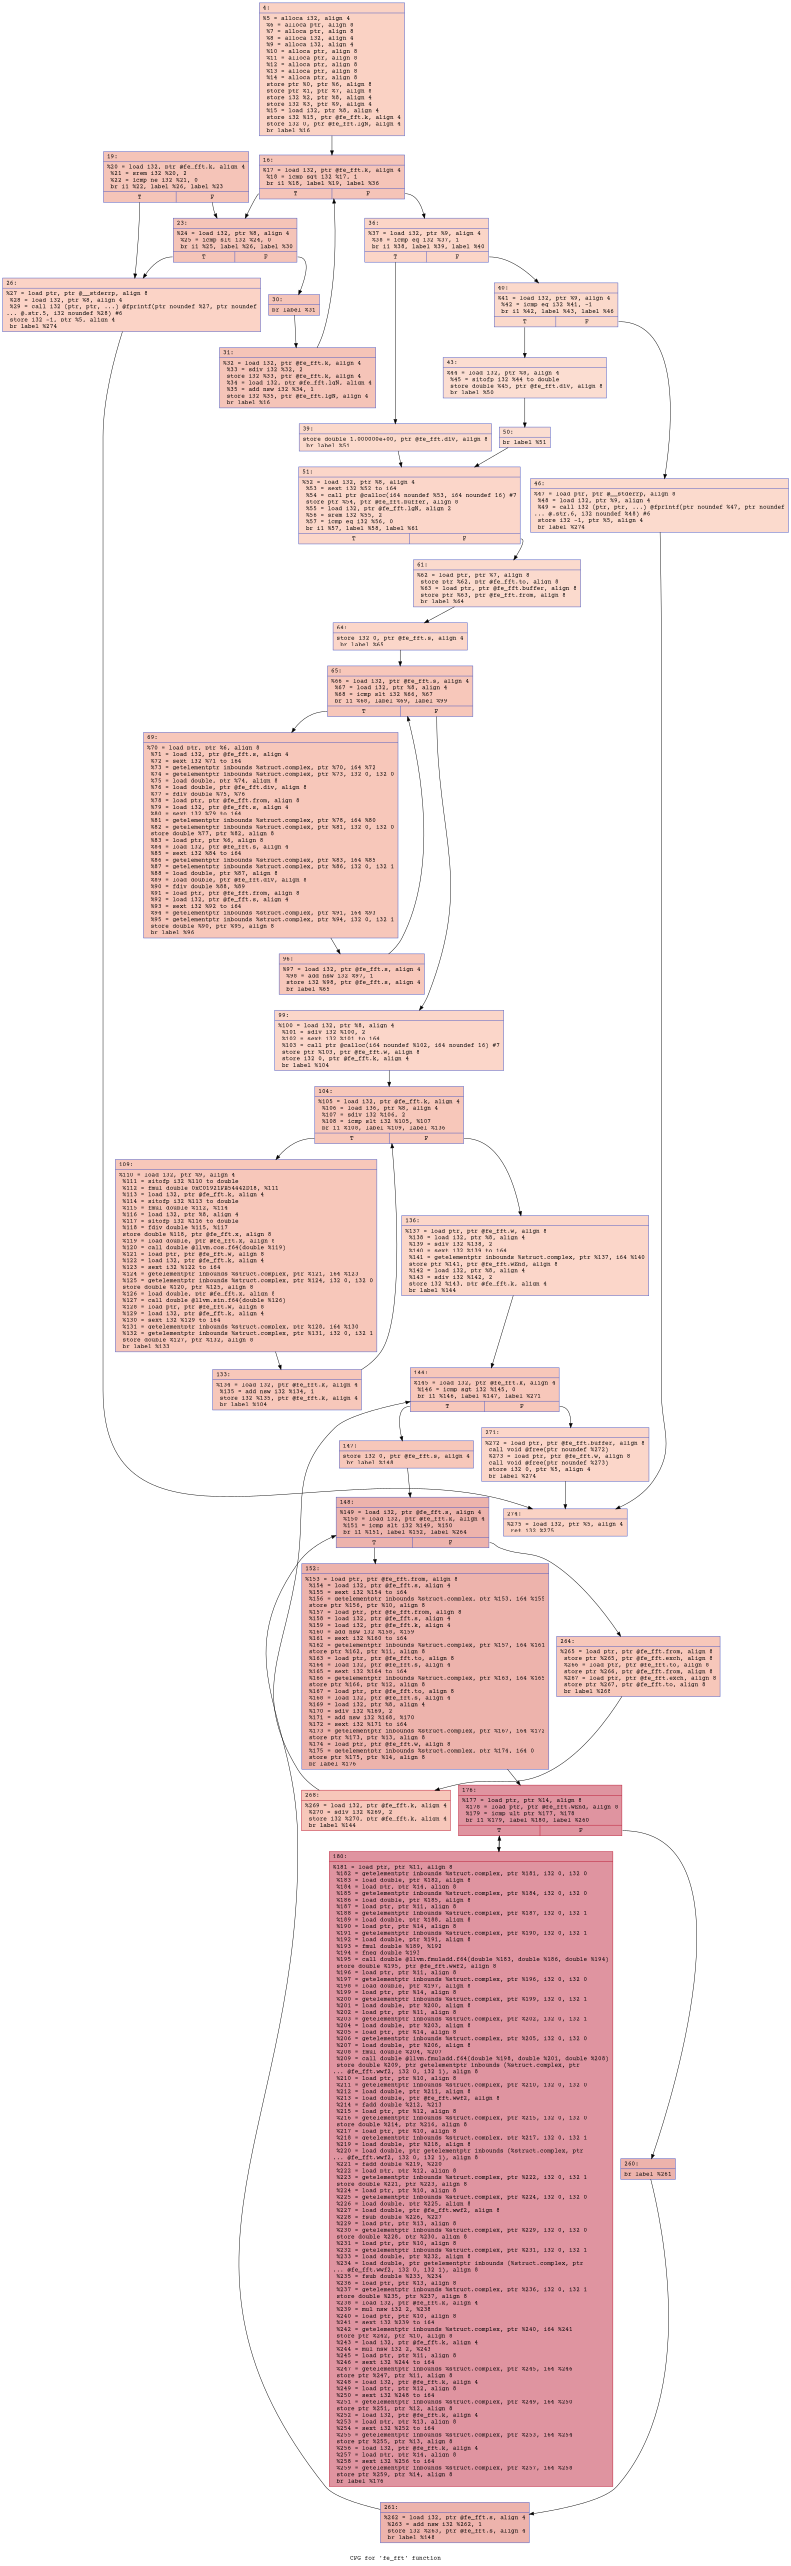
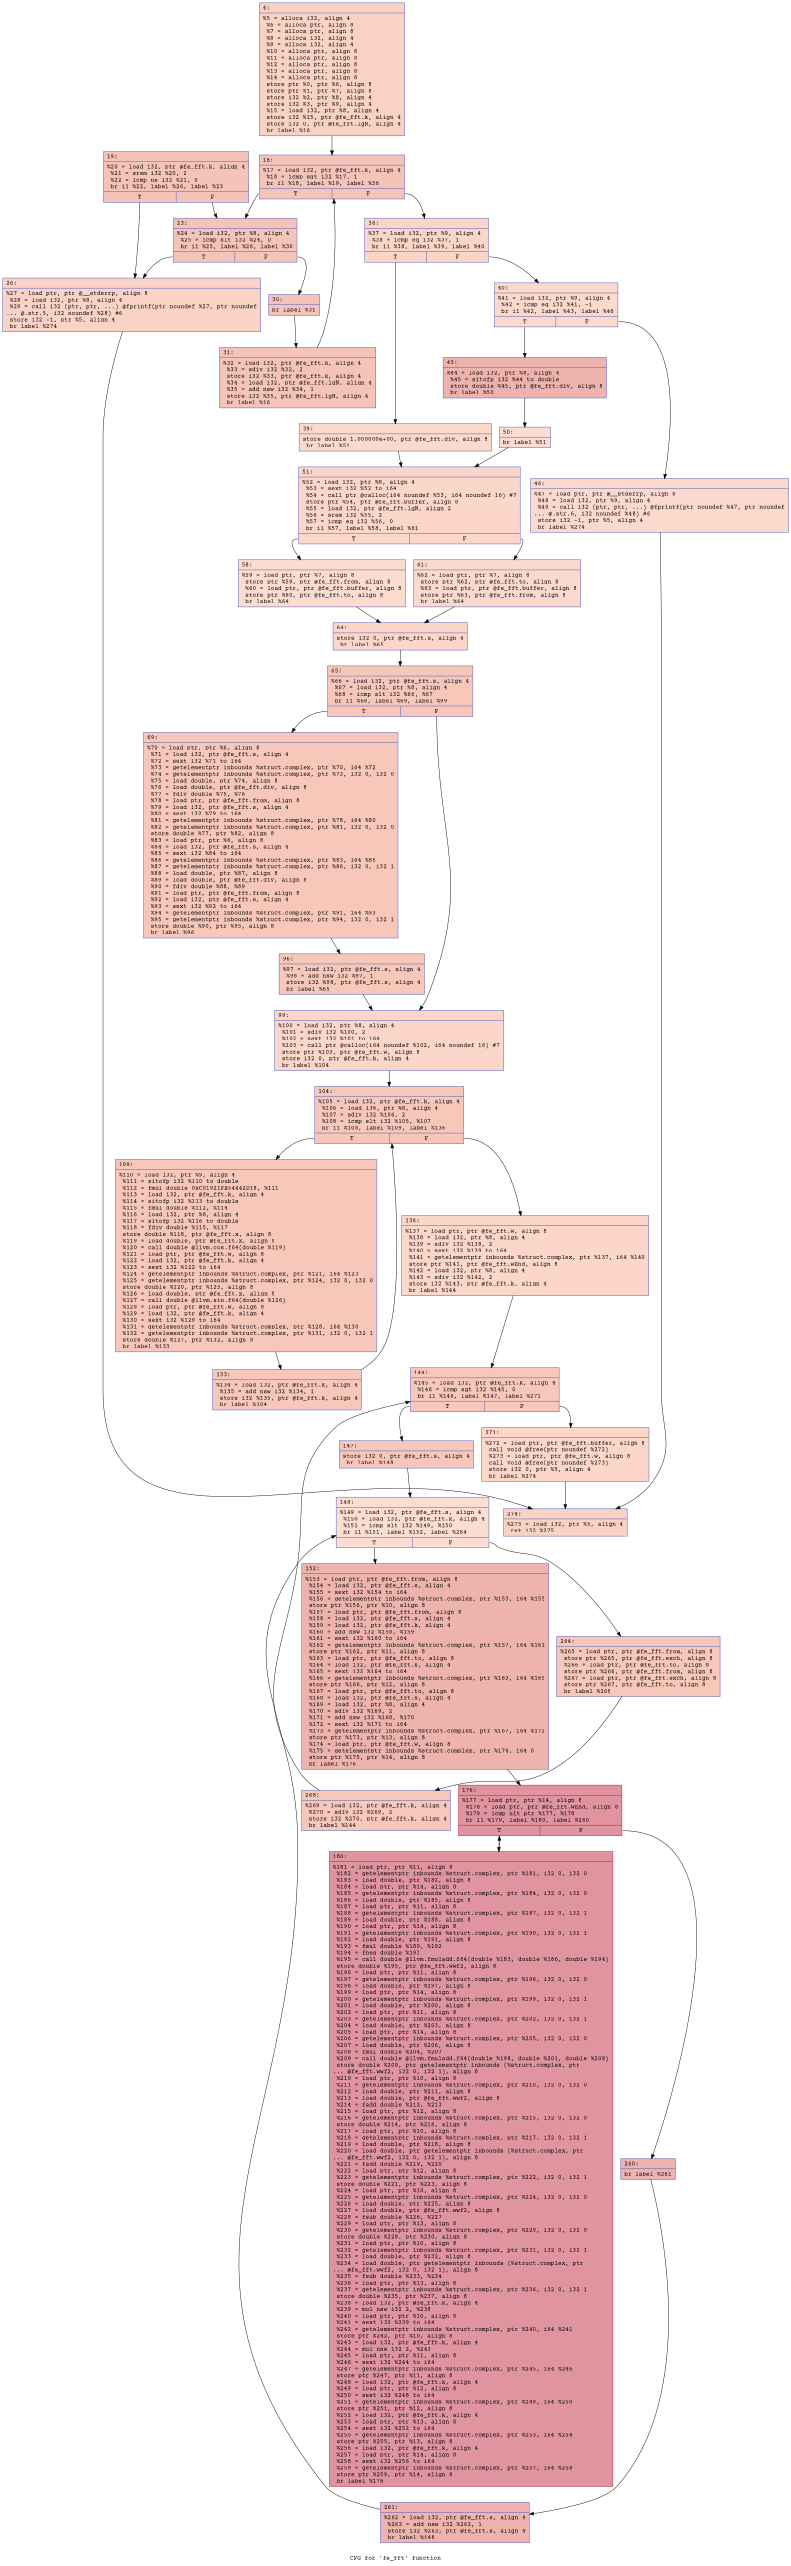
  digraph {
    fontname="Courier Prime"
    label="CFG for 'fe_fft' function"
    node [color="#3d50c3ff" fillcolor="#ec7f6370" fontname="Courier Prime" shape=record style=filled]
    edge [fontname="Courier Prime"]
    n1 [fillcolor="#f4987a70" label="{4:\l|  %5 = alloca i32, align 4\l  %6 = alloca ptr, align 8\l  %7 = alloca ptr, align 8\l  %8 = alloca i32, align 4\l  %9 = alloca i32, align 4\l  %10 = alloca ptr, align 8\l  %11 = alloca ptr, align 8\l  %12 = alloca ptr, align 8\l  %13 = alloca ptr, align 8\l  %14 = alloca ptr, align 8\l  store ptr %0, ptr %6, align 8\l  store ptr %1, ptr %7, align 8\l  store i32 %2, ptr %8, align 4\l  store i32 %3, ptr %9, align 4\l  %15 = load i32, ptr %8, align 4\l  store i32 %15, ptr @fe_fft.k, align 4\l  store i32 0, ptr @fe_fft.lgN, align 4\l  br label %16\l}"]
    n2 [fillcolor="#e97a5f70" label="{16:\l|  %17 = load i32, ptr @fe_fft.k, align 4\l  %18 = icmp sgt i32 %17, 1\l  br i1 %18, label %19, label %36\l|{<s0>T|<s1>F}}"]
    n3 [fillcolor="#f5a08170" label="{36:\l|  %37 = load i32, ptr %9, align 4\l  %38 = icmp eq i32 %37, 1\l  br i1 %38, label %39, label %40\l|{<s0>T|<s1>F}}"]
    n4 [fillcolor="#e97a5f70" label="{23:\l|  %24 = load i32, ptr %8, align 4\l  %25 = icmp slt i32 %24, 0\l  br i1 %25, label %26, label %30\l|{<s0>T|<s1>F}}"]
    n5 [fillcolor="#e97a5f70" label="{19:\l|  %20 = load i32, ptr @fe_fft.k, align 4\l  %21 = srem i32 %20, 2\l  %22 = icmp ne i32 %21, 0\l  br i1 %22, label %26, label %23\l|{<s0>T|<s1>F}}"]
    n6 [fillcolor="#f59c7d70" label="{26:\l|  %27 = load ptr, ptr @__stderrp, align 8\l  %28 = load i32, ptr %8, align 4\l  %29 = call i32 (ptr, ptr, ...) @fprintf(ptr noundef %27, ptr noundef\l... @.str.5, i32 noundef %28) #6\l  store i32 -1, ptr %5, align 4\l  br label %274\l}"]
    n7 [fillcolor="#f7a88970" label="{39:\l|  store double 1.000000e+00, ptr @fe_fft.div, align 8\l  br label %51\l}"]
    n8 [fillcolor="#f7a88970" label="{40:\l|  %41 = load i32, ptr %9, align 4\l  %42 = icmp eq i32 %41, -1\l  br i1 %42, label %43, label %46\l|{<s0>T|<s1>F}}"]
    n9 [fillcolor="#f4987a70" label="{274:\l|  %275 = load i32, ptr %5, align 4\l  ret i32 %275\l}"]
    n10 [fillcolor="#e97a5f70" label="{30:\l|  br label %31\l}"]
    n11 [fillcolor="#f6a38570" label="{51:\l|  %52 = load i32, ptr %8, align 4\l  %53 = sext i32 %52 to i64\l  %54 = call ptr @calloc(i64 noundef %53, i64 noundef 16) #7\l  store ptr %54, ptr @fe_fft.buffer, align 8\l  %55 = load i32, ptr @fe_fft.lgN, align 2\l  %56 = srem i32 %55, 2\l  %57 = icmp eq i32 %56, 0\l  br i1 %57, label %58, label %61\l|{<s0>T|<s1>F}}"]
-   n12 [fillcolor="#f7b39670" label="{43:\l|  %44 = load i32, ptr %8, align 4\l  %45 = sitofp i32 %44 to double\l  store double %45, ptr @fe_fft.div, align 8\l  br label %50\l}"]
+   n12 [fillcolor="#d6524470" label="{43:\l|  %44 = load i32, ptr %8, align 4\l  %45 = sitofp i32 %44 to double\l  store double %45, ptr @fe_fft.div, align 8\l  br label %50\l}"]
    n13 [fillcolor="#f7ac8e70" label="{46:\l|  %47 = load ptr, ptr @__stderrp, align 8\l  %48 = load i32, ptr %9, align 4\l  %49 = call i32 (ptr, ptr, ...) @fprintf(ptr noundef %47, ptr noundef\l... @.str.6, i32 noundef %48) #6\l  store i32 -1, ptr %5, align 4\l  br label %274\l}"]
    n14 [fillcolor="#e97a5f70" label="{31:\l|  %32 = load i32, ptr @fe_fft.k, align 4\l  %33 = sdiv i32 %32, 2\l  store i32 %33, ptr @fe_fft.k, align 4\l  %34 = load i32, ptr @fe_fft.lgN, align 4\l  %35 = add nsw i32 %34, 1\l  store i32 %35, ptr @fe_fft.lgN, align 4\l  br label %16\l}"]
+   n15 [fillcolor="#f7af9170" label="{58:\l|  %59 = load ptr, ptr %7, align 8\l  store ptr %59, ptr @fe_fft.from, align 8\l  %60 = load ptr, ptr @fe_fft.buffer, align 8\l  store ptr %60, ptr @fe_fft.to, align 8\l  br label %64\l}"]
    n16 [fillcolor="#f7ac8e70" label="{61:\l|  %62 = load ptr, ptr %7, align 8\l  store ptr %62, ptr @fe_fft.to, align 8\l  %63 = load ptr, ptr @fe_fft.buffer, align 8\l  store ptr %63, ptr @fe_fft.from, align 8\l  br label %64\l}"]
    n17 [fillcolor="#f7b39670" label="{50:\l|  br label %51\l}"]
    n18 [fillcolor="#f6a38570" label="{64:\l|  store i32 0, ptr @fe_fft.s, align 4\l  br label %65\l}"]
    n19 [label="{65:\l|  %66 = load i32, ptr @fe_fft.s, align 4\l  %67 = load i32, ptr %8, align 4\l  %68 = icmp slt i32 %66, %67\l  br i1 %68, label %69, label %99\l|{<s0>T|<s1>F}}"]
    n20 [label="{69:\l|  %70 = load ptr, ptr %6, align 8\l  %71 = load i32, ptr @fe_fft.s, align 4\l  %72 = sext i32 %71 to i64\l  %73 = getelementptr inbounds %struct.complex, ptr %70, i64 %72\l  %74 = getelementptr inbounds %struct.complex, ptr %73, i32 0, i32 0\l  %75 = load double, ptr %74, align 8\l  %76 = load double, ptr @fe_fft.div, align 8\l  %77 = fdiv double %75, %76\l  %78 = load ptr, ptr @fe_fft.from, align 8\l  %79 = load i32, ptr @fe_fft.s, align 4\l  %80 = sext i32 %79 to i64\l  %81 = getelementptr inbounds %struct.complex, ptr %78, i64 %80\l  %82 = getelementptr inbounds %struct.complex, ptr %81, i32 0, i32 0\l  store double %77, ptr %82, align 8\l  %83 = load ptr, ptr %6, align 8\l  %84 = load i32, ptr @fe_fft.s, align 4\l  %85 = sext i32 %84 to i64\l  %86 = getelementptr inbounds %struct.complex, ptr %83, i64 %85\l  %87 = getelementptr inbounds %struct.complex, ptr %86, i32 0, i32 1\l  %88 = load double, ptr %87, align 8\l  %89 = load double, ptr @fe_fft.div, align 8\l  %90 = fdiv double %88, %89\l  %91 = load ptr, ptr @fe_fft.from, align 8\l  %92 = load i32, ptr @fe_fft.s, align 4\l  %93 = sext i32 %92 to i64\l  %94 = getelementptr inbounds %struct.complex, ptr %91, i64 %93\l  %95 = getelementptr inbounds %struct.complex, ptr %94, i32 0, i32 1\l  store double %90, ptr %95, align 8\l  br label %96\l}"]
    n21 [fillcolor="#f6a38570" label="{99:\l|  %100 = load i32, ptr %8, align 4\l  %101 = sdiv i32 %100, 2\l  %102 = sext i32 %101 to i64\l  %103 = call ptr @calloc(i64 noundef %102, i64 noundef 16) #7\l  store ptr %103, ptr @fe_fft.w, align 8\l  store i32 0, ptr @fe_fft.k, align 4\l  br label %104\l}"]
    n22 [label="{96:\l|  %97 = load i32, ptr @fe_fft.s, align 4\l  %98 = add nsw i32 %97, 1\l  store i32 %98, ptr @fe_fft.s, align 4\l  br label %65\l}"]
    n23 [label="{104:\l|  %105 = load i32, ptr @fe_fft.k, align 4\l  %106 = load i36, ptr %8, align 4\l  %107 = sdiv i32 %106, 2\l  %108 = icmp slt i32 %105, %107\l  br i1 %108, label %109, label %136\l|{<s0>T|<s1>F}}"]
    n24 [label="{109:\l|  %110 = load i32, ptr %9, align 4\l  %111 = sitofp i32 %110 to double\l  %112 = fmul double 0xC01921FB54442D18, %111\l  %113 = load i32, ptr @fe_fft.k, align 4\l  %114 = sitofp i32 %113 to double\l  %115 = fmul double %112, %114\l  %116 = load i32, ptr %8, align 4\l  %117 = sitofp i32 %116 to double\l  %118 = fdiv double %115, %117\l  store double %118, ptr @fe_fft.x, align 8\l  %119 = load double, ptr @fe_fft.x, align 8\l  %120 = call double @llvm.cos.f64(double %119)\l  %121 = load ptr, ptr @fe_fft.w, align 8\l  %122 = load i32, ptr @fe_fft.k, align 4\l  %123 = sext i32 %122 to i64\l  %124 = getelementptr inbounds %struct.complex, ptr %121, i64 %123\l  %125 = getelementptr inbounds %struct.complex, ptr %124, i32 0, i32 0\l  store double %120, ptr %125, align 8\l  %126 = load double, ptr @fe_fft.x, align 8\l  %127 = call double @llvm.sin.f64(double %126)\l  %128 = load ptr, ptr @fe_fft.w, align 8\l  %129 = load i32, ptr @fe_fft.k, align 4\l  %130 = sext i32 %129 to i64\l  %131 = getelementptr inbounds %struct.complex, ptr %128, i64 %130\l  %132 = getelementptr inbounds %struct.complex, ptr %131, i32 0, i32 1\l  store double %127, ptr %132, align 8\l  br label %133\l}"]
    n25 [fillcolor="#f6a38570" label="{136:\l|  %137 = load ptr, ptr @fe_fft.w, align 8\l  %138 = load i32, ptr %8, align 4\l  %139 = sdiv i32 %138, 2\l  %140 = sext i32 %139 to i64\l  %141 = getelementptr inbounds %struct.complex, ptr %137, i64 %140\l  store ptr %141, ptr @fe_fft.wEnd, align 8\l  %142 = load i32, ptr %8, align 4\l  %143 = sdiv i32 %142, 2\l  store i32 %143, ptr @fe_fft.k, align 4\l  br label %144\l}"]
    n26 [label="{133:\l|  %134 = load i32, ptr @fe_fft.k, align 4\l  %135 = add nsw i32 %134, 1\l  store i32 %135, ptr @fe_fft.k, align 4\l  br label %104\l}"]
    n27 [label="{144:\l|  %145 = load i32, ptr @fe_fft.k, align 4\l  %146 = icmp sgt i32 %145, 0\l  br i1 %146, label %147, label %271\l|{<s0>T|<s1>F}}"]
    n28 [label="{147:\l|  store i32 0, ptr @fe_fft.s, align 4\l  br label %148\l}"]
    n29 [fillcolor="#f6a38570" label="{271:\l|  %272 = load ptr, ptr @fe_fft.buffer, align 8\l  call void @free(ptr noundef %272)\l  %273 = load ptr, ptr @fe_fft.w, align 8\l  call void @free(ptr noundef %273)\l  store i32 0, ptr %5, align 4\l  br label %274\l}"]
-   n30 [fillcolor="#d6524470" label="{148:\l|  %149 = load i32, ptr @fe_fft.s, align 4\l  %150 = load i32, ptr @fe_fft.k, align 4\l  %151 = icmp slt i32 %149, %150\l  br i1 %151, label %152, label %264\l|{<s0>T|<s1>F}}"]
+   n30 [fillcolor="#f7b39670" label="{148:\l|  %149 = load i32, ptr @fe_fft.s, align 4\l  %150 = load i32, ptr @fe_fft.k, align 4\l  %151 = icmp slt i32 %149, %150\l  br i1 %151, label %152, label %264\l|{<s0>T|<s1>F}}"]
    n31 [fillcolor="#d6524470" label="{152:\l|  %153 = load ptr, ptr @fe_fft.from, align 8\l  %154 = load i32, ptr @fe_fft.s, align 4\l  %155 = sext i32 %154 to i64\l  %156 = getelementptr inbounds %struct.complex, ptr %153, i64 %155\l  store ptr %156, ptr %10, align 8\l  %157 = load ptr, ptr @fe_fft.from, align 8\l  %158 = load i32, ptr @fe_fft.s, align 4\l  %159 = load i32, ptr @fe_fft.k, align 4\l  %160 = add nsw i32 %158, %159\l  %161 = sext i32 %160 to i64\l  %162 = getelementptr inbounds %struct.complex, ptr %157, i64 %161\l  store ptr %162, ptr %11, align 8\l  %163 = load ptr, ptr @fe_fft.to, align 8\l  %164 = load i32, ptr @fe_fft.s, align 4\l  %165 = sext i32 %164 to i64\l  %166 = getelementptr inbounds %struct.complex, ptr %163, i64 %165\l  store ptr %166, ptr %12, align 8\l  %167 = load ptr, ptr @fe_fft.to, align 8\l  %168 = load i32, ptr @fe_fft.s, align 4\l  %169 = load i32, ptr %8, align 4\l  %170 = sdiv i32 %169, 2\l  %171 = add nsw i32 %168, %170\l  %172 = sext i32 %171 to i64\l  %173 = getelementptr inbounds %struct.complex, ptr %167, i64 %172\l  store ptr %173, ptr %13, align 8\l  %174 = load ptr, ptr @fe_fft.w, align 8\l  %175 = getelementptr inbounds %struct.complex, ptr %174, i64 0\l  store ptr %175, ptr %14, align 8\l  br label %176\l}"]
    n32 [label="{264:\l|  %265 = load ptr, ptr @fe_fft.from, align 8\l  store ptr %265, ptr @fe_fft.exch, align 8\l  %266 = load ptr, ptr @fe_fft.to, align 8\l  store ptr %266, ptr @fe_fft.from, align 8\l  %267 = load ptr, ptr @fe_fft.exch, align 8\l  store ptr %267, ptr @fe_fft.to, align 8\l  br label %268\l}"]
    n33 [color="#b70d28ff" fillcolor="#b70d2870" label="{176:\l|  %177 = load ptr, ptr %14, align 8\l  %178 = load ptr, ptr @fe_fft.wEnd, align 8\l  %179 = icmp ult ptr %177, %178\l  br i1 %179, label %180, label %260\l|{<s0>T|<s1>F}}"]
-   n34 [color="#b70d28ff" label="{268:\l|  %269 = load i32, ptr @fe_fft.k, align 4\l  %270 = sdiv i32 %269, 2\l  store i32 %270, ptr @fe_fft.k, align 4\l  br label %144\l}"]
+   n34 [label="{268:\l|  %269 = load i32, ptr @fe_fft.k, align 4\l  %270 = sdiv i32 %269, 2\l  store i32 %270, ptr @fe_fft.k, align 4\l  br label %144\l}"]
    n35 [color="#b70d28ff" fillcolor="#b70d2870" label="{180:\l|  %181 = load ptr, ptr %11, align 8\l  %182 = getelementptr inbounds %struct.complex, ptr %181, i32 0, i32 0\l  %183 = load double, ptr %182, align 8\l  %184 = load ptr, ptr %14, align 8\l  %185 = getelementptr inbounds %struct.complex, ptr %184, i32 0, i32 0\l  %186 = load double, ptr %185, align 8\l  %187 = load ptr, ptr %11, align 8\l  %188 = getelementptr inbounds %struct.complex, ptr %187, i32 0, i32 1\l  %189 = load double, ptr %188, align 8\l  %190 = load ptr, ptr %14, align 8\l  %191 = getelementptr inbounds %struct.complex, ptr %190, i32 0, i32 1\l  %192 = load double, ptr %191, align 8\l  %193 = fmul double %189, %192\l  %194 = fneg double %193\l  %195 = call double @llvm.fmuladd.f64(double %183, double %186, double %194)\l  store double %195, ptr @fe_fft.wwf2, align 8\l  %196 = load ptr, ptr %11, align 8\l  %197 = getelementptr inbounds %struct.complex, ptr %196, i32 0, i32 0\l  %198 = load double, ptr %197, align 8\l  %199 = load ptr, ptr %14, align 8\l  %200 = getelementptr inbounds %struct.complex, ptr %199, i32 0, i32 1\l  %201 = load double, ptr %200, align 8\l  %202 = load ptr, ptr %11, align 8\l  %203 = getelementptr inbounds %struct.complex, ptr %202, i32 0, i32 1\l  %204 = load double, ptr %203, align 8\l  %205 = load ptr, ptr %14, align 8\l  %206 = getelementptr inbounds %struct.complex, ptr %205, i32 0, i32 0\l  %207 = load double, ptr %206, align 8\l  %208 = fmul double %204, %207\l  %209 = call double @llvm.fmuladd.f64(double %198, double %201, double %208)\l  store double %209, ptr getelementptr inbounds (%struct.complex, ptr\l... @fe_fft.wwf2, i32 0, i32 1), align 8\l  %210 = load ptr, ptr %10, align 8\l  %211 = getelementptr inbounds %struct.complex, ptr %210, i32 0, i32 0\l  %212 = load double, ptr %211, align 8\l  %213 = load double, ptr @fe_fft.wwf2, align 8\l  %214 = fadd double %212, %213\l  %215 = load ptr, ptr %12, align 8\l  %216 = getelementptr inbounds %struct.complex, ptr %215, i32 0, i32 0\l  store double %214, ptr %216, align 8\l  %217 = load ptr, ptr %10, align 8\l  %218 = getelementptr inbounds %struct.complex, ptr %217, i32 0, i32 1\l  %219 = load double, ptr %218, align 8\l  %220 = load double, ptr getelementptr inbounds (%struct.complex, ptr\l... @fe_fft.wwf2, i32 0, i32 1), align 8\l  %221 = fadd double %219, %220\l  %222 = load ptr, ptr %12, align 8\l  %223 = getelementptr inbounds %struct.complex, ptr %222, i32 0, i32 1\l  store double %221, ptr %223, align 8\l  %224 = load ptr, ptr %10, align 8\l  %225 = getelementptr inbounds %struct.complex, ptr %224, i32 0, i32 0\l  %226 = load double, ptr %225, align 8\l  %227 = load double, ptr @fe_fft.wwf2, align 8\l  %228 = fsub double %226, %227\l  %229 = load ptr, ptr %13, align 8\l  %230 = getelementptr inbounds %struct.complex, ptr %229, i32 0, i32 0\l  store double %228, ptr %230, align 8\l  %231 = load ptr, ptr %10, align 8\l  %232 = getelementptr inbounds %struct.complex, ptr %231, i32 0, i32 1\l  %233 = load double, ptr %232, align 8\l  %234 = load double, ptr getelementptr inbounds (%struct.complex, ptr\l... @fe_fft.wwf2, i32 0, i32 1), align 8\l  %235 = fsub double %233, %234\l  %236 = load ptr, ptr %13, align 8\l  %237 = getelementptr inbounds %struct.complex, ptr %236, i32 0, i32 1\l  store double %235, ptr %237, align 8\l  %238 = load i32, ptr @fe_fft.k, align 4\l  %239 = mul nsw i32 2, %238\l  %240 = load ptr, ptr %10, align 8\l  %241 = sext i32 %239 to i64\l  %242 = getelementptr inbounds %struct.complex, ptr %240, i64 %241\l  store ptr %242, ptr %10, align 8\l  %243 = load i32, ptr @fe_fft.k, align 4\l  %244 = mul nsw i32 2, %243\l  %245 = load ptr, ptr %11, align 8\l  %246 = sext i32 %244 to i64\l  %247 = getelementptr inbounds %struct.complex, ptr %245, i64 %246\l  store ptr %247, ptr %11, align 8\l  %248 = load i32, ptr @fe_fft.k, align 4\l  %249 = load ptr, ptr %12, align 8\l  %250 = sext i32 %248 to i64\l  %251 = getelementptr inbounds %struct.complex, ptr %249, i64 %250\l  store ptr %251, ptr %12, align 8\l  %252 = load i32, ptr @fe_fft.k, align 4\l  %253 = load ptr, ptr %13, align 8\l  %254 = sext i32 %252 to i64\l  %255 = getelementptr inbounds %struct.complex, ptr %253, i64 %254\l  store ptr %255, ptr %13, align 8\l  %256 = load i32, ptr @fe_fft.k, align 4\l  %257 = load ptr, ptr %14, align 8\l  %258 = sext i32 %256 to i64\l  %259 = getelementptr inbounds %struct.complex, ptr %257, i64 %258\l  store ptr %259, ptr %14, align 8\l  br label %176\l}"]
    n36 [fillcolor="#d6524470" label="{260:\l|  br label %261\l}"]
    n37 [fillcolor="#d6524470" label="{261:\l|  %262 = load i32, ptr @fe_fft.s, align 4\l  %263 = add nsw i32 %262, 1\l  store i32 %263, ptr @fe_fft.s, align 4\l  br label %148\l}"]
    n1 -> n2
    n2 -> n3 [tailport=s1]
    n2 -> n4 [tailport=s0]
    n3 -> n7 [tailport=s0]
    n3 -> n8 [tailport=s1]
    n4 -> n6 [tailport=s0]
    n4 -> n10 [tailport=s1]
    n5 -> n4 [tailport=s1]
    n5 -> n6 [tailport=s0]
    n6 -> n9
    n7 -> n11
    n8 -> n12 [tailport=s0]
    n8 -> n13 [tailport=s1]
    n10 -> n14
+   n11 -> n15 [tailport=s0]
    n11 -> n16 [tailport=s1]
    n12 -> n17
    n13 -> n9
    n14 -> n2
+   n15 -> n18
    n16 -> n18
    n17 -> n11
    n18 -> n19
    n19 -> n20 [tailport=s0]
    n19 -> n21 [tailport=s1]
    n20 -> n22
    n21 -> n23
-   n22 -> n19
+   n22 -> n21
    n23 -> n24 [tailport=s0]
    n23 -> n25 [tailport=s1]
    n24 -> n26
    n25 -> n27
    n26 -> n23
    n27 -> n28 [tailport=s0]
    n27 -> n29 [tailport=s1]
    n28 -> n30
    n29 -> n9
    n30 -> n31 [tailport=s0]
    n30 -> n32 [tailport=s1]
    n31 -> n33
    n32 -> n34
    n33 -> n35 [tailport=s0]
    n33 -> n36 [tailport=s1]
    n34 -> n27
    n35 -> n33
    n36 -> n37
    n37 -> n30
  }
